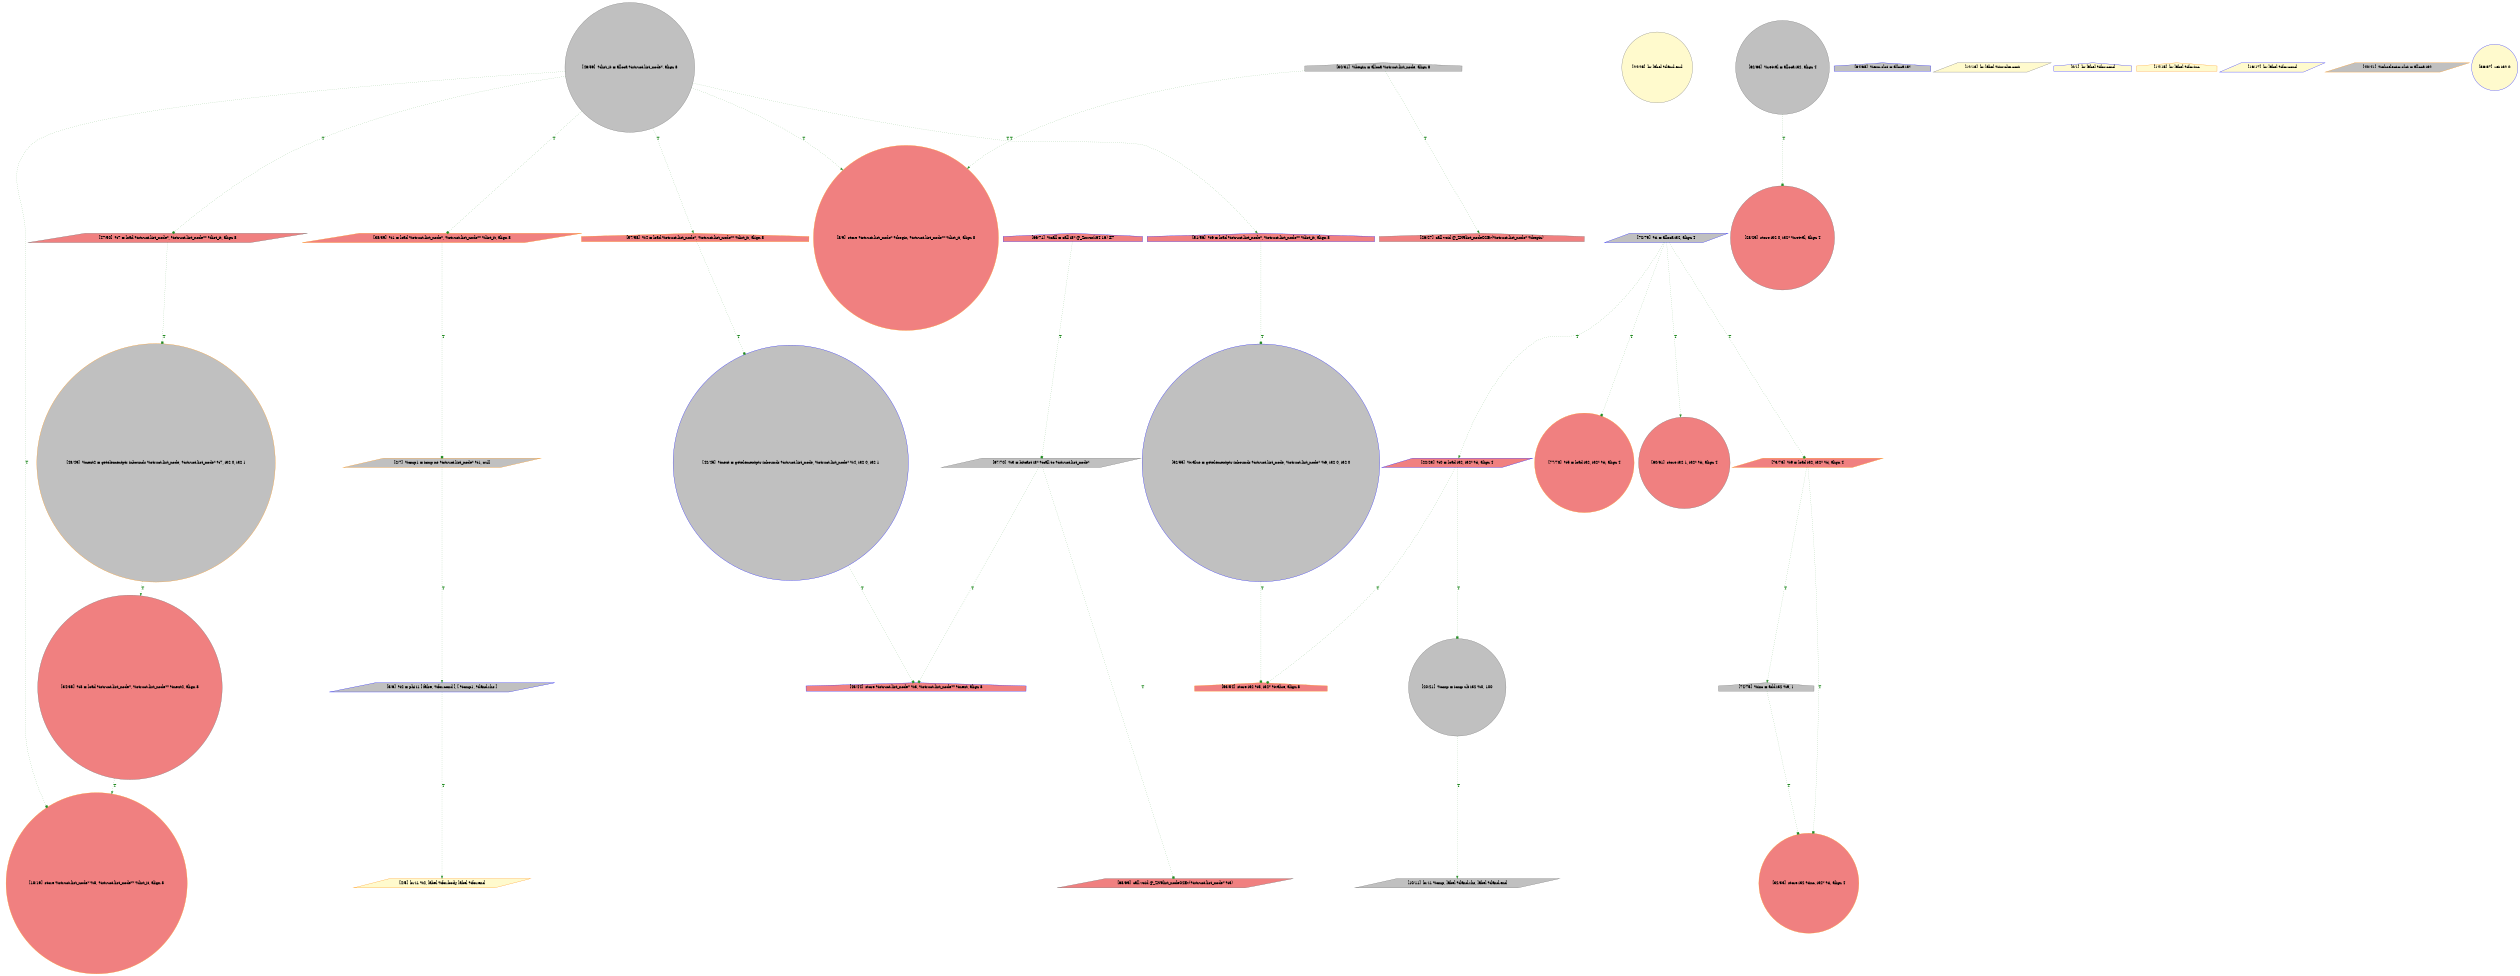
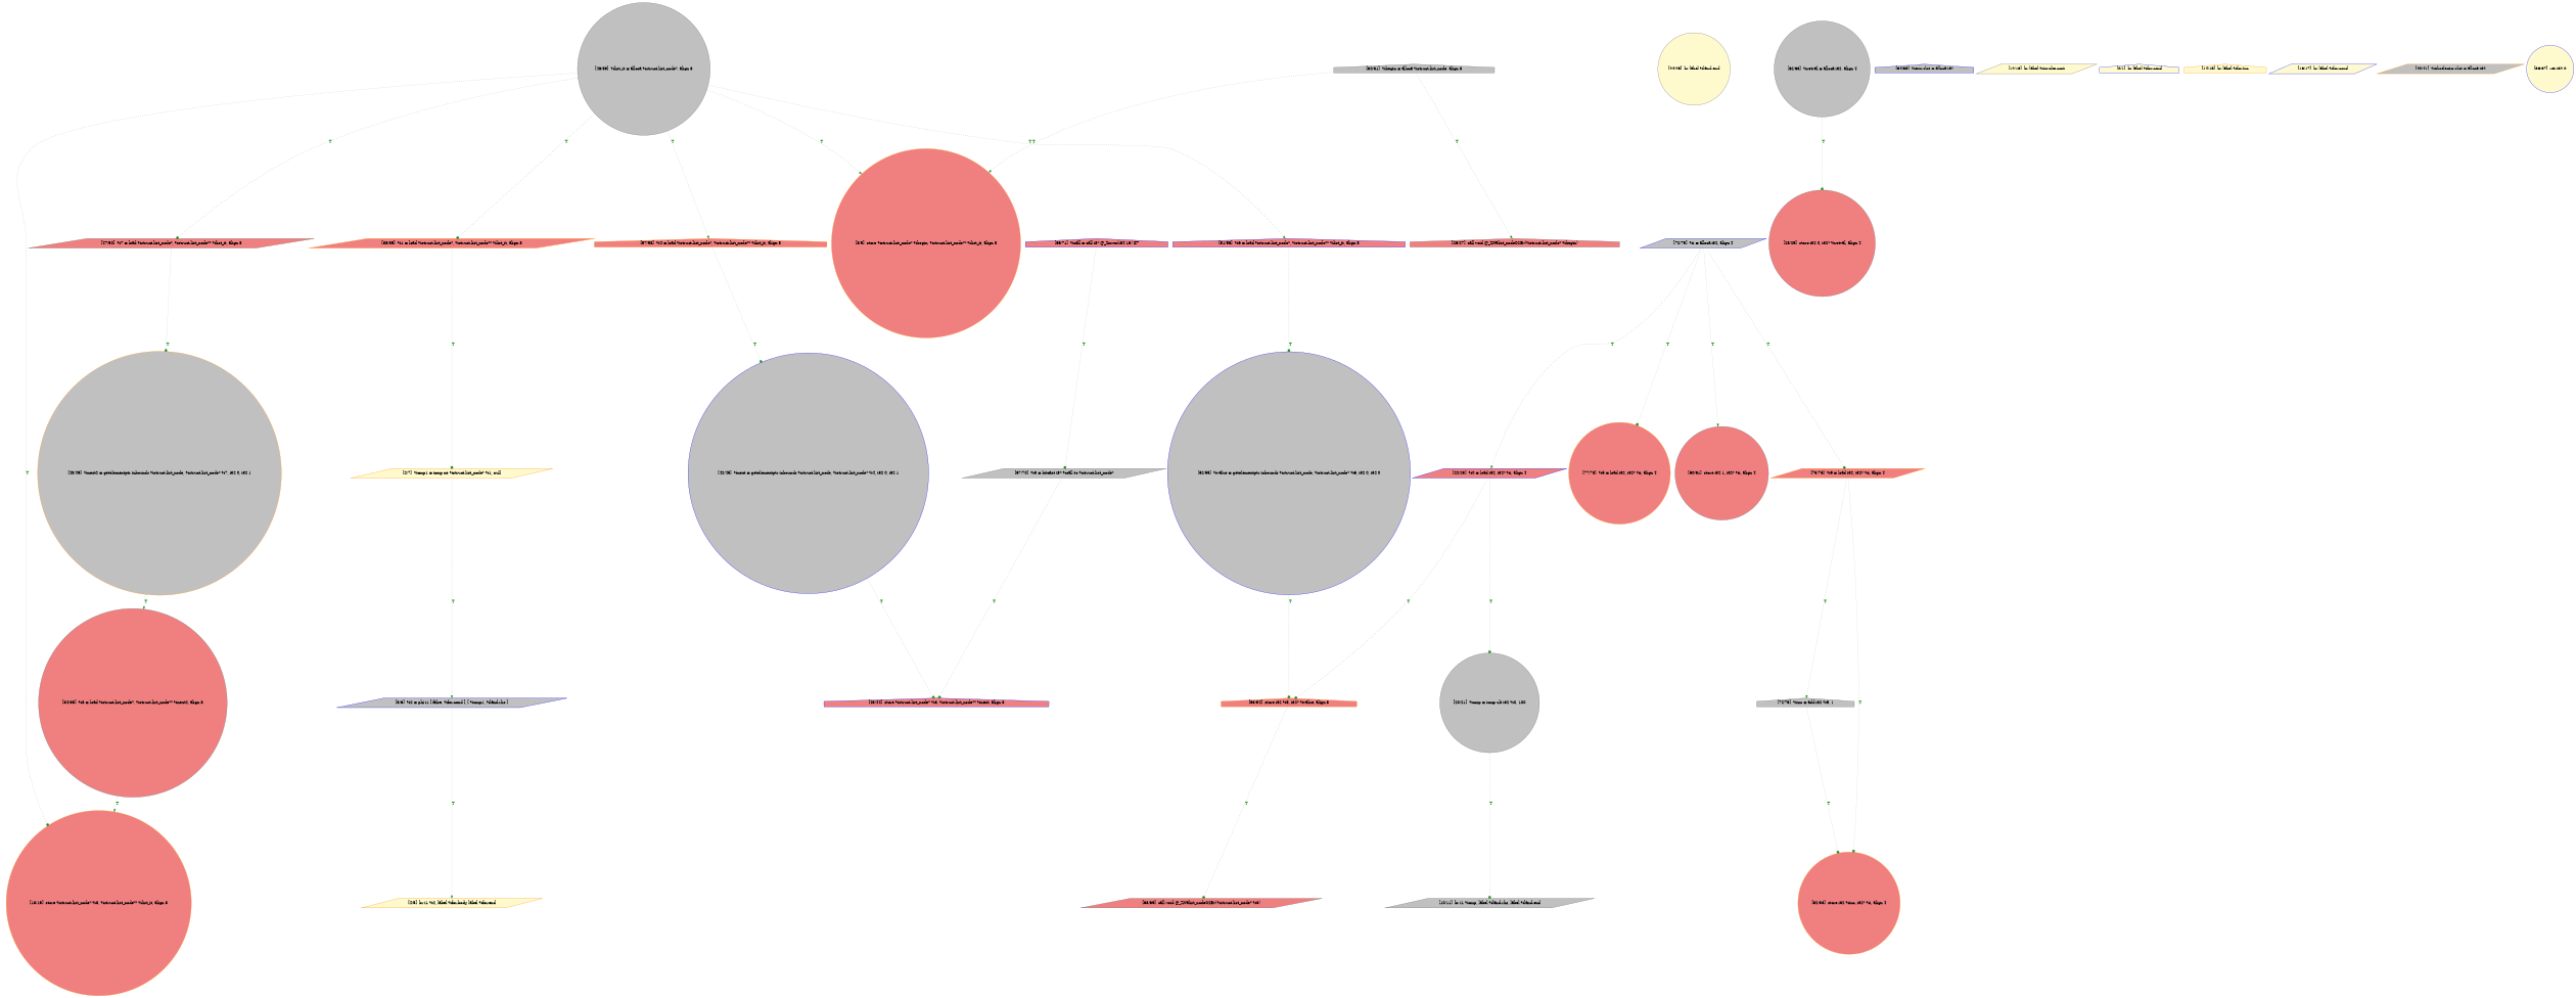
  digraph {
    node [color=gray40 fillcolor=lightcoral shape=circle style=filled]
    edge [arrowhead=box color=forestgreen fontcolor=forestgreen style=dotted]
    n1 [fillcolor=grey label="[20/21]  %cmp = icmp ult i32 %0, 100"]
    n2 [fillcolor=grey label="[10/11]  br i1 %cmp, label %land.rhs, label %land.end" shape=parallelogram]
    n3 [fillcolor=lemonchiffon label="[24/25]  br label %land.end"]
    n4 [color=darkorange fillcolor=lemonchiffon label="[4/5]  br i1 %2, label %for.body, label %for.end" shape=parallelogram]
    n5 [color=blue label="[66/71]  %call = call i8* @_Znwm(i64 16) #7" shape=house]
    n6 [fillcolor=grey label="[67/70]  %3 = bitcast i8* %call to %struct.list_node*" shape=parallelogram]
    n7 [label="[68/69]  call void @_ZN9list_nodeC2Ev(%struct.list_node* %3)" shape=parallelogram]
    n8 [color=blue label="[43/44]  store %struct.list_node* %3, %struct.list_node** %next, align 8" shape=house]
    n9 [fillcolor=grey label="[62/63]  %retval = alloca i32, align 4"]
    n10 [label="[28/29]  store i32 0, i32* %retval, align 4"]
    n11 [color=darkorange label="[57/58]  %4 = load %struct.list_node*, %struct.list_node** %list_it, align 8" shape=house]
    n12 [color=blue fillcolor=grey label="[42/45]  %next = getelementptr inbounds %struct.list_node, %struct.list_node* %4, i32 0, i32 1"]
    n13 [label="[60/61]  store i32 1, i32* %i, align 4"]
    n14 [color=blue label="[22/23]  %0 = load i32, i32* %i, align 4" shape=parallelogram]
    n15 [color=darkorange label="[53/54]  store i32 %5, i32* %value, align 8" shape=house]
    n16 [color=blue fillcolor=grey label="[64/65]  %exn.slot = alloca i8*" shape=house]
    n17 [color=darkorange label="[18/19]  store %struct.list_node* %8, %struct.list_node** %list_it, align 8"]
    n18 [color=blue label="[51/56]  %6 = load %struct.list_node*, %struct.list_node** %list_it, align 8" shape=house]
    n19 [color=blue fillcolor=grey label="[52/55]  %value = getelementptr inbounds %struct.list_node, %struct.list_node* %6, i32 0, i32 0"]
    n20 [fillcolor=lemonchiffon label="[12/13]  br label %invoke.cont" shape=parallelogram]
    n21 [label="[47/50]  %7 = load %struct.list_node*, %struct.list_node** %list_it, align 8" shape=parallelogram]
    n22 [color=darkorange fillcolor=grey label="[48/49]  %next2 = getelementptr inbounds %struct.list_node, %struct.list_node* %7, i32 0, i32 1"]
    n23 [label="[34/35]  %8 = load %struct.list_node*, %struct.list_node** %next2, align 8"]
    n24 [color=blue fillcolor=grey label="[3/6]  %2 = phi i1 [ false, %for.cond ], [ %cmp1, %land.rhs ]" shape=parallelogram]
    n25 [color=darkorange label="[32/33]  store i32 %inc, i32* %i, align 4"]
    n26 [color=blue fillcolor=lemonchiffon label="[0/1]  br label %for.cond" shape=house]
    n27 [color=blue fillcolor=grey label="[72/79]  %i = alloca i32, align 4" shape=parallelogram]
    n28 [color=darkorange label="[73/76]  %9 = load i32, i32* %i, align 4" shape=parallelogram]
    n29 [color=darkorange label="[77/78]  %5 = load i32, i32* %i, align 4"]
    n30 [fillcolor=grey label="[74/75]  %inc = add i32 %9, 1" shape=house]
    n31 [color=darkorange label="[8/9]  store %struct.list_node* %begin, %struct.list_node** %list_it, align 8"]
    n32 [color=darkorange fillcolor=lemonchiffon label="[14/15]  br label %for.inc" shape=house]
-   n33 [color=darkorange fillcolor=grey label="[2/7]  %cmp1 = icmp ne %struct.list_node* %1, null" shape=parallelogram]
+   n33 [color=darkorange fillcolor=lemonchiffon label="[2/7]  %cmp1 = icmp ne %struct.list_node* %1, null" shape=parallelogram]
    n34 [color=blue fillcolor=lemonchiffon label="[16/17]  br label %for.cond" shape=parallelogram]
    n35 [fillcolor=grey label="[46/59]  %list_it = alloca %struct.list_node*, align 8"]
    n36 [color=darkorange label="[38/39]  %1 = load %struct.list_node*, %struct.list_node** %list_it, align 8" shape=parallelogram]
    n37 [color=darkorange fillcolor=grey label="[40/41]  %ehselector.slot = alloca i32" shape=parallelogram]
    n38 [color=blue fillcolor=lemonchiffon label="[36/37]  ret i32 0"]
    n39 [label="[26/27]  call void @_ZN9list_nodeC2Ev(%struct.list_node* %begin)" shape=house]
    n40 [fillcolor=grey label="[30/31]  %begin = alloca %struct.list_node, align 8" shape=house]
-   n1 -> n2 [arrowhead=normal label=T]
+   n1 -> n2 [label=T]
    n5 -> n6 [label=T]
-   n6 -> n7 [label=T]
+   n15 -> n7 [label=T]
    n6 -> n8 [label=T]
    n9 -> n10 [label=T]
    n11 -> n12 [label=T]
    n12 -> n8 [label=T]
    n14 -> n1 [label=T]
    n14 -> n15 [label=T]
    n18 -> n19 [label=T]
    n19 -> n15 [label=T]
    n21 -> n22 [label=T]
    n22 -> n23 [arrowhead=normal label=T]
    n23 -> n17 [arrowhead=normal label=T]
    n24 -> n4 [arrowhead=normal label=T]
    n27 -> n13 [arrowhead=normal label=T]
    n27 -> n14 [arrowhead=normal label=T]
    n27 -> n28 [label=T]
    n27 -> n29 [label=T]
    n28 -> n25 [label=T]
    n28 -> n30 [arrowhead=normal label=T]
    n30 -> n25 [label=T]
    n33 -> n24 [arrowhead=normal label=T]
    n35 -> n11 [arrowhead=normal label=T]
    n35 -> n17 [label=T]
    n35 -> n18 [arrowhead=normal label=T]
    n35 -> n21 [label=T]
    n35 -> n31 [arrowhead=normal label=T]
    n35 -> n36 [label=T]
    n36 -> n33 [label=T]
    n40 -> n31 [arrowhead=normal label=T]
    n40 -> n39 [arrowhead=normal label=T]
  }
